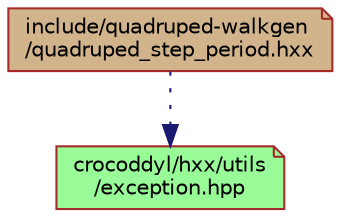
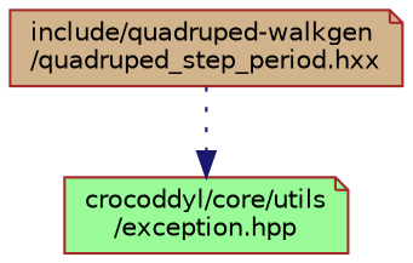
  digraph {
    node [color=brown fontname=Helvetica fontsize=10 shape=note style=filled]
    n1 [fillcolor=tan fontcolor=black height=0.2 label="include/quadruped-walkgen\l/quadruped_step_period.hxx" width=0.4]
-   n2 [fillcolor=palegreen height=0.2 label="crocoddyl/hxx/utils\l/exception.hpp" width=0.4]
+   n2 [fillcolor=palegreen height=0.2 label="crocoddyl/core/utils\l/exception.hpp" width=0.4]
    n1 -> n2 [color=midnightblue fontname=Helvetica fontsize=10 labelfontname=Helvetica labelfontsize=10 style=dotted]
  }
